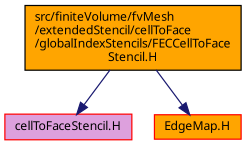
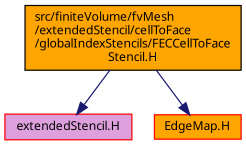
  digraph {
    fontname="Noto Sans"
    node [color=red fillcolor=orange fontname="Noto Sans" fontsize=10 shape=record style=filled]
    edge [color=midnightblue fontname="Noto Sans" fontsize=10 labelfontname=Helvetica labelfontsize=10 style=solid]
    n1 [color=black fontcolor=black height=0.2 label="src/finiteVolume/fvMesh\l/extendedStencil/cellToFace\l/globalIndexStencils/FECCellToFace\lStencil.H" width=0.4]
-   n2 [height=0.2 label="cellToFaceStencil.H" width=0.4 fillcolor=plum]
+   n2 [height=0.2 label="extendedStencil.H" width=0.4 fillcolor=plum]
    n3 [height=0.2 label="EdgeMap.H" width=0.4]
    n1 -> n2
    n1 -> n3
  }
